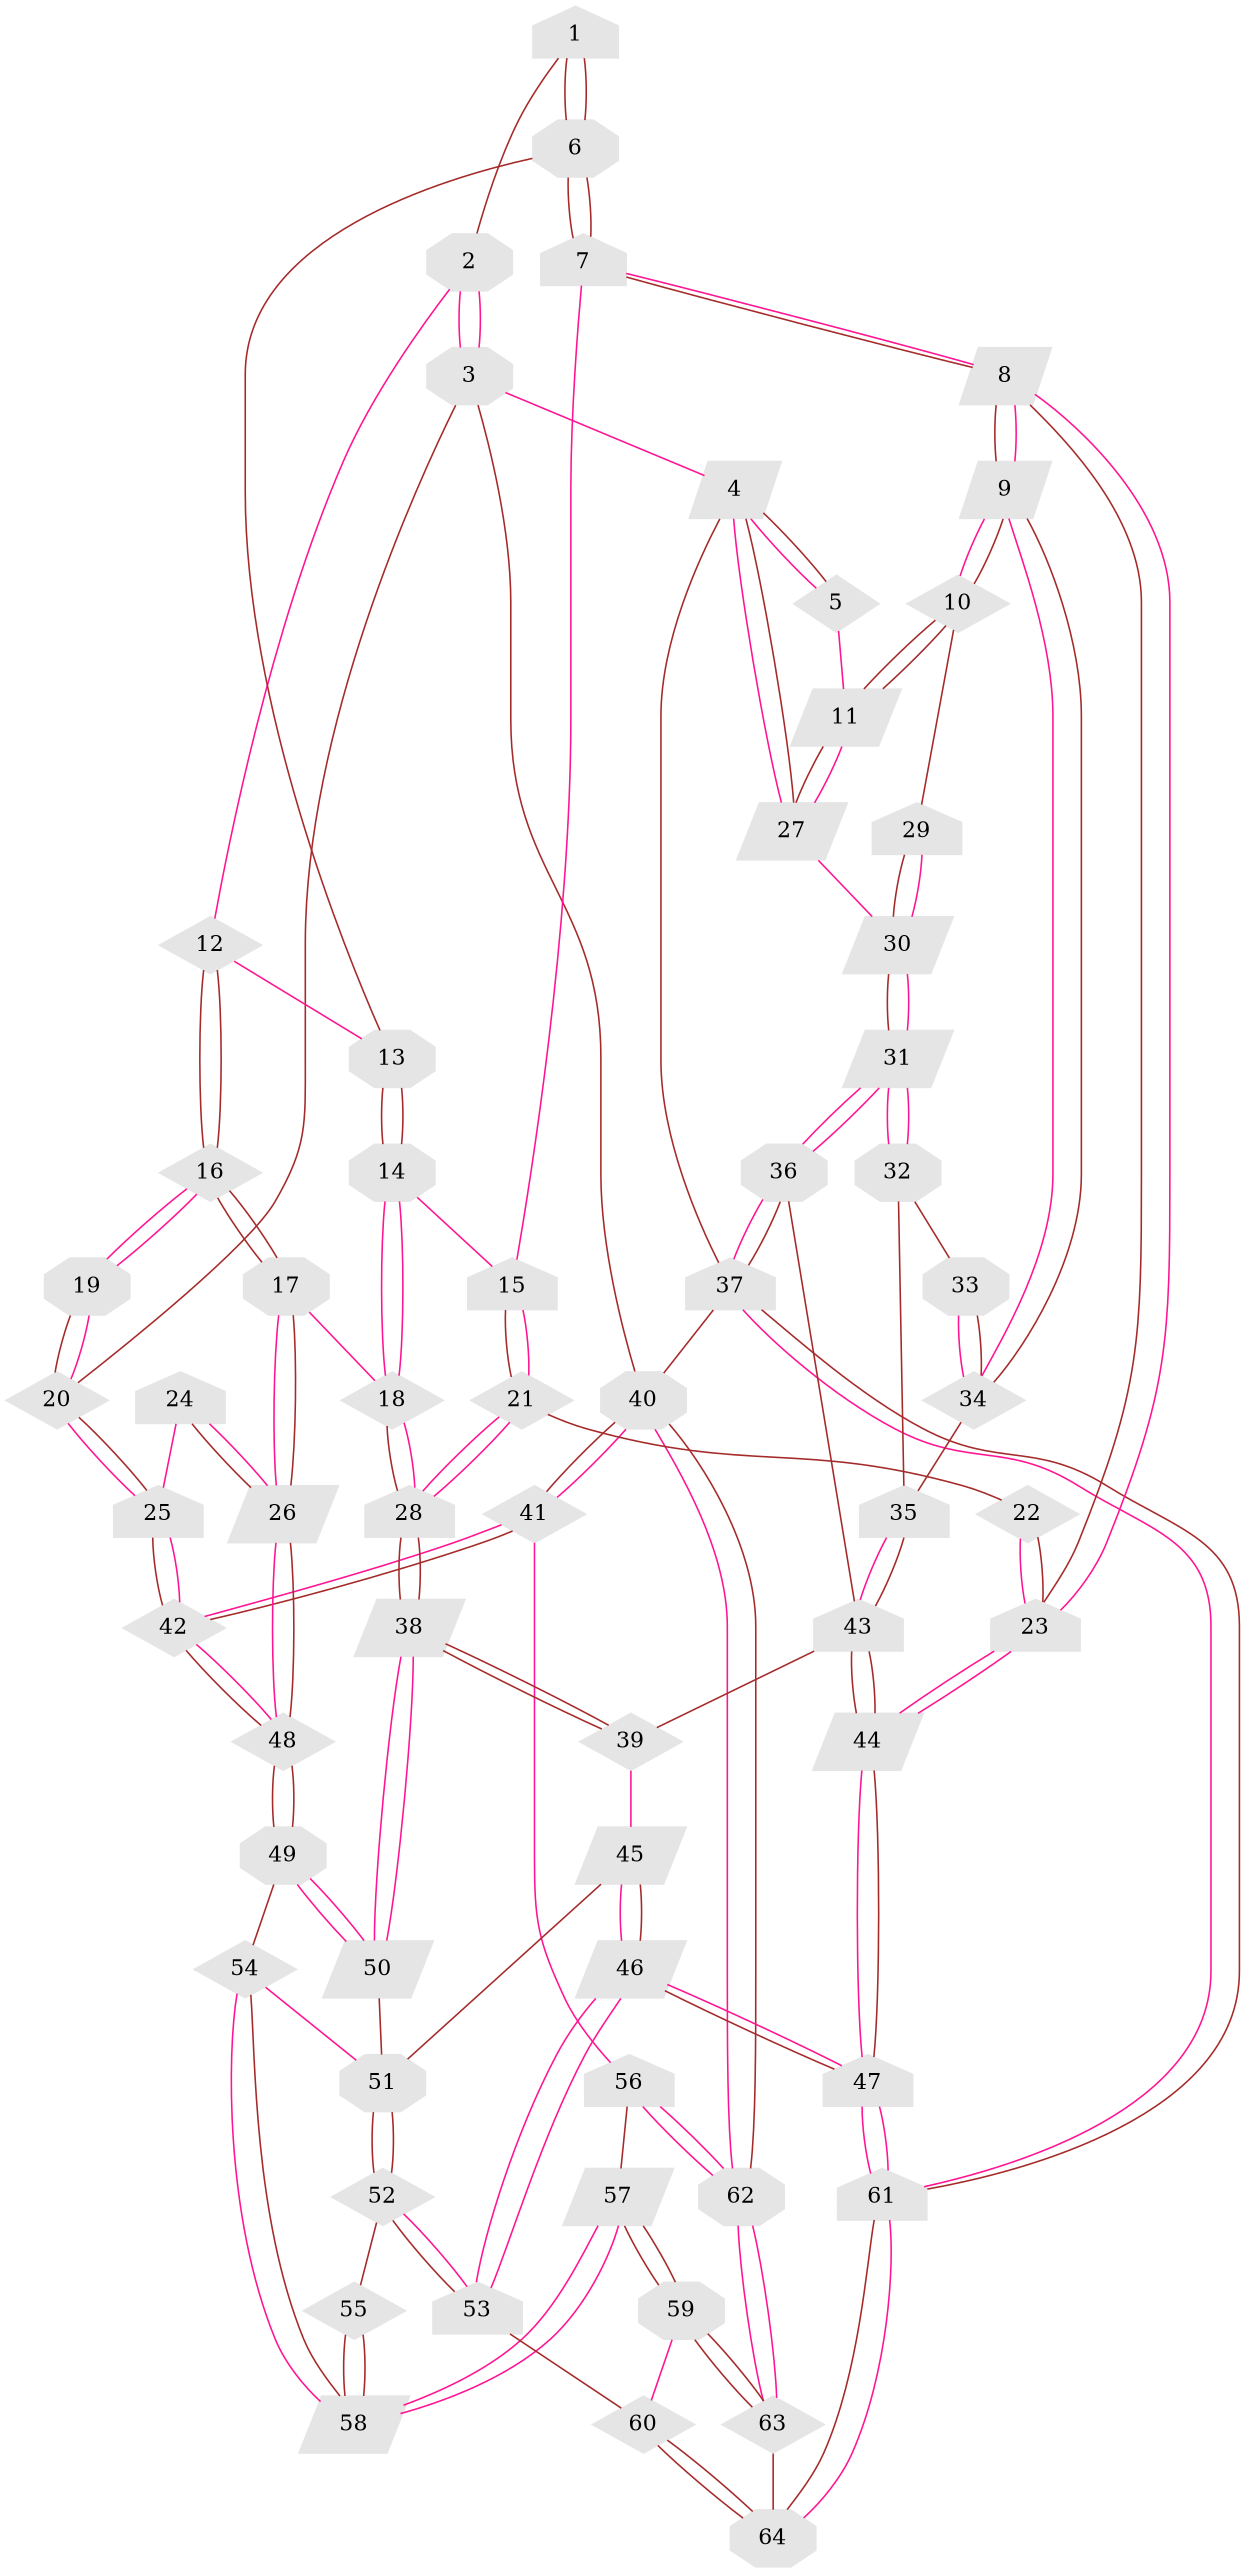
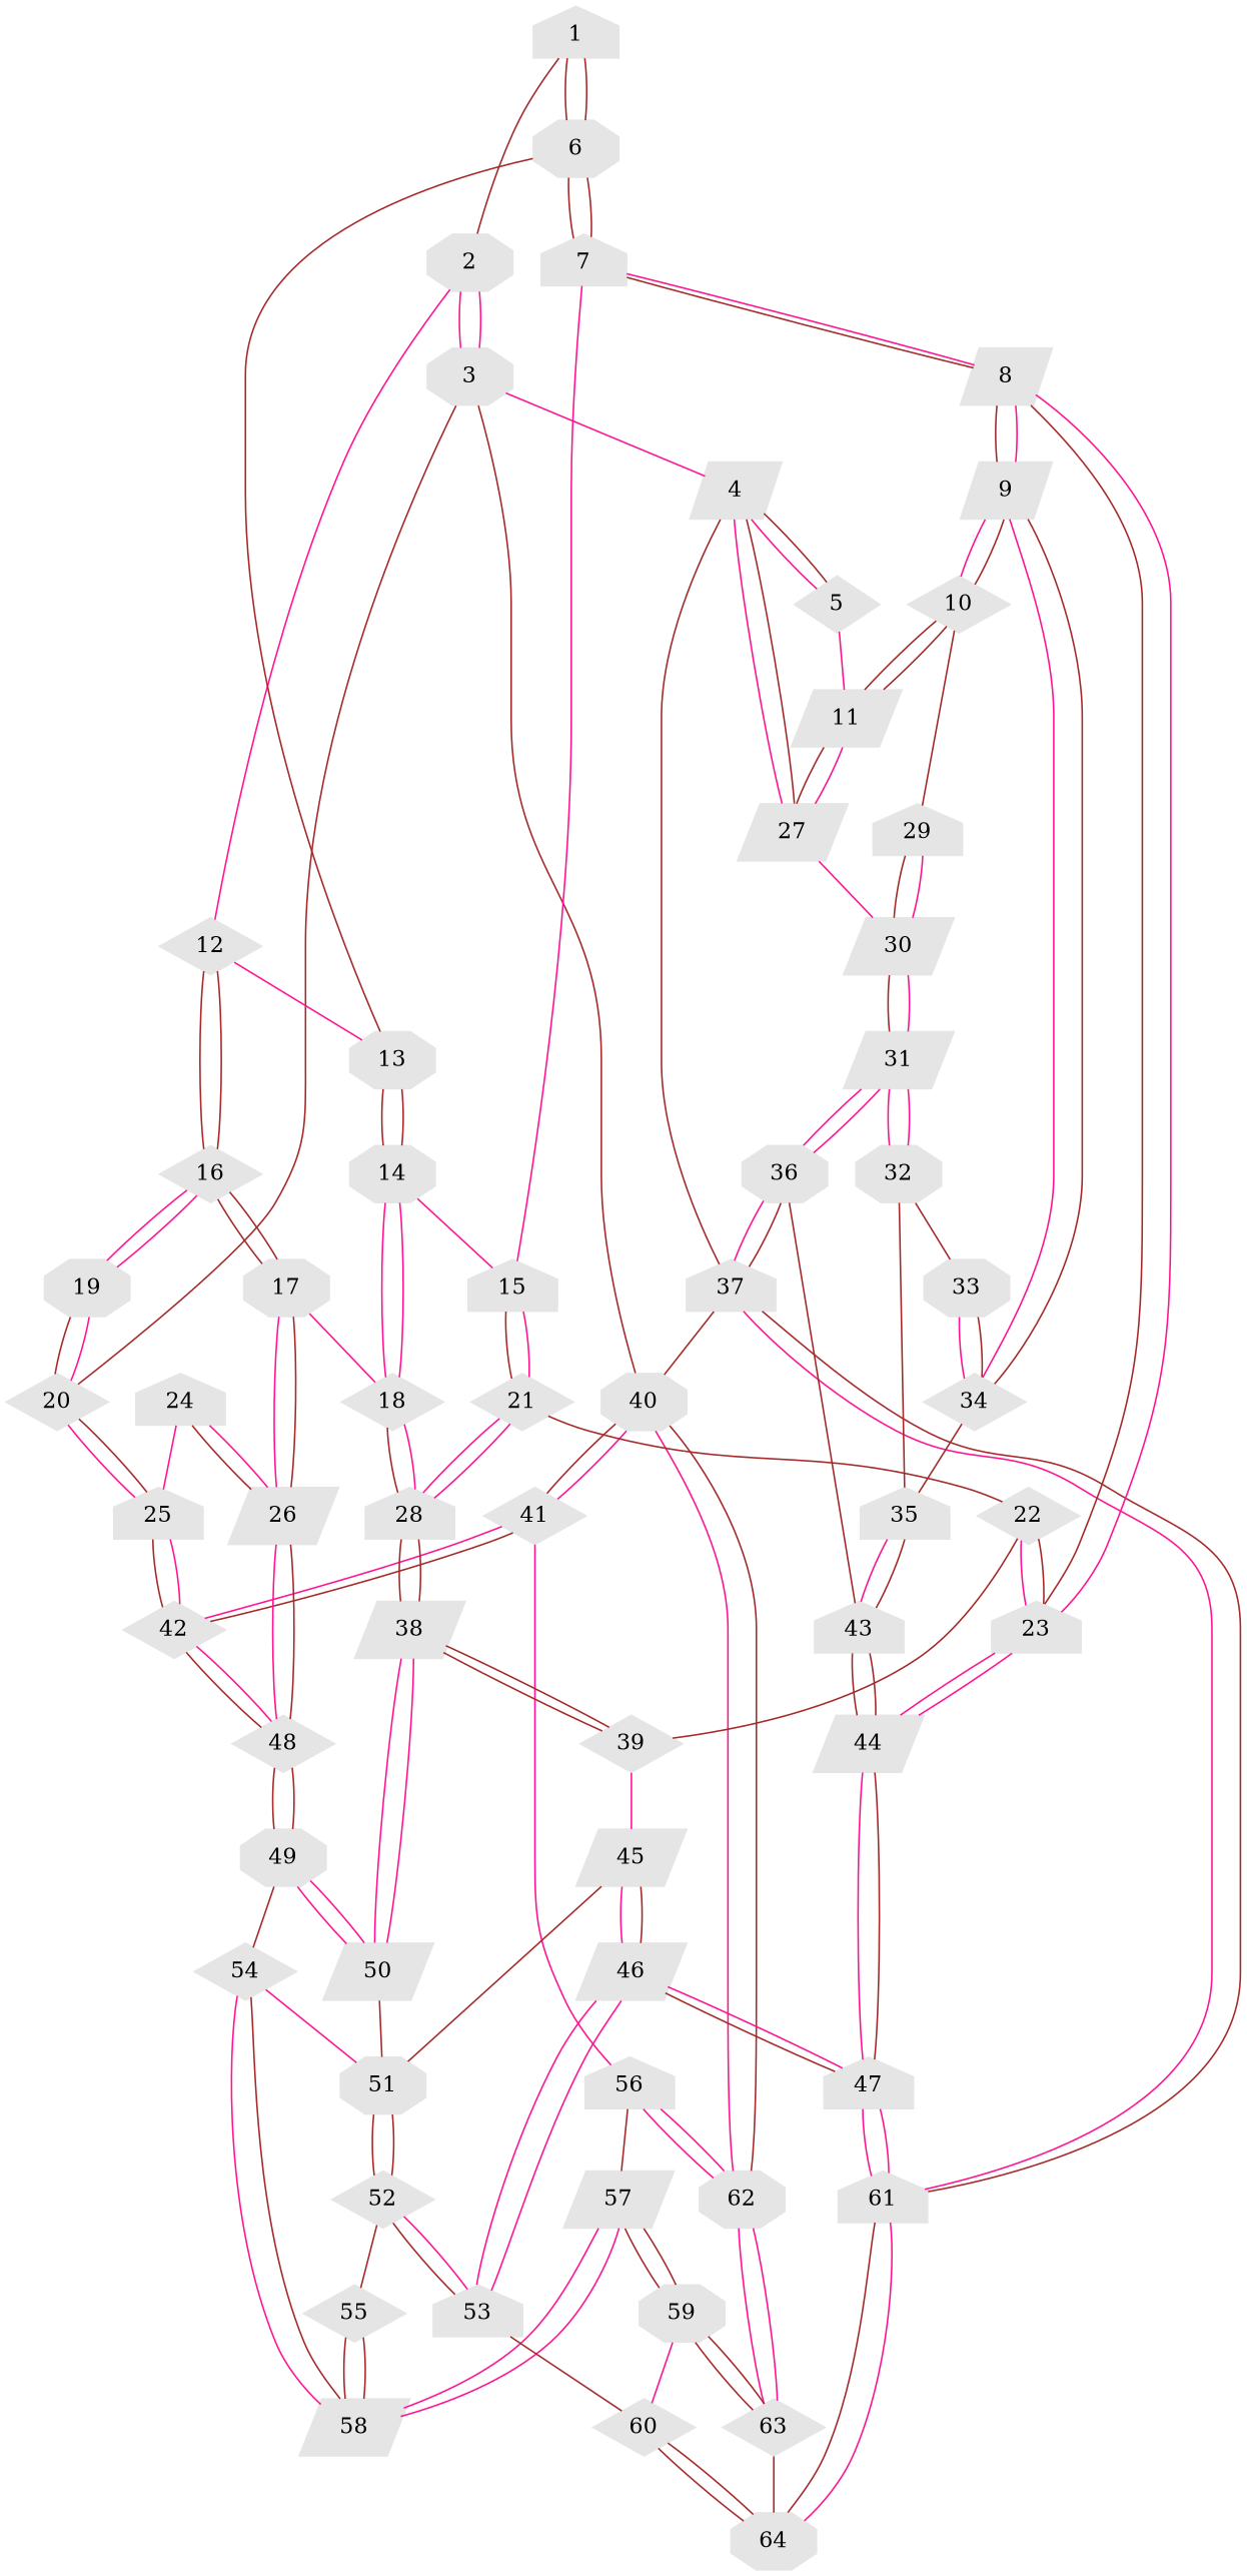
  graph {
    node [color=gray90 shape=diamond style=filled]
    edge [color=brown]
    1 [shape=house]
    2 [shape=octagon]
    6 [shape=octagon]
    3 [shape=octagon]
    12
    7 [shape=house]
    13 [shape=octagon]
    4 [shape=parallelogram]
    20
    40 [shape=octagon]
    16
    5
    27 [shape=parallelogram]
    37 [shape=house]
    25 [shape=house]
    41
    62 [shape=octagon]
    11 [shape=parallelogram]
    30 [shape=parallelogram]
    61 [shape=house]
    8 [shape=parallelogram]
    15 [shape=house]
    14 [shape=octagon]
    9 [shape=parallelogram]
    23 [shape=house]
    21
    10
    34
    44 [shape=parallelogram]
    29 [shape=house]
    35 [shape=house]
    17 [shape=octagon]
    19 [shape=octagon]
    18
    28 [shape=house]
    22
    26 [shape=parallelogram]
    48
    38 [shape=parallelogram]
    42
    39
    45 [shape=parallelogram]
    47 [shape=house]
    24 [shape=house]
    49 [shape=octagon]
    31 [shape=parallelogram]
    50 [shape=parallelogram]
    32 [shape=octagon]
    36 [shape=octagon]
    33 [shape=octagon]
    43 [shape=house]
    64 [shape=octagon]
    51 [shape=octagon]
    46 [shape=parallelogram]
    56 [shape=house]
    63
    57 [shape=parallelogram]
    53 [shape=house]
    52
    60
    54
    58 [shape=parallelogram]
    55
    59 [shape=octagon]
    1 -- 2
    1 -- 6
    1 -- 6
    2 -- 3 [color=deeppink]
    2 -- 3 [color=deeppink]
    2 -- 12 [color=deeppink]
    6 -- 7
    6 -- 7
    6 -- 13
    3 -- 4 [color=deeppink]
    3 -- 20
    3 -- 40
    12 -- 13 [color=deeppink]
    12 -- 16
    12 -- 16
    7 -- 8
    7 -- 8 [color=deeppink]
    7 -- 15 [color=deeppink]
    13 -- 14
    13 -- 14
    4 -- 5 [color=deeppink]
    4 -- 5
    4 -- 27 [color=deeppink]
    4 -- 27
    4 -- 37
    20 -- 25 [color=deeppink]
    20 -- 25
    40 -- 41
    40 -- 41 [color=deeppink]
    40 -- 62 [color=deeppink]
    40 -- 62
    16 -- 17
    16 -- 17
    16 -- 19 [color=deeppink]
    16 -- 19 [color=deeppink]
    5 -- 11 [color=deeppink]
    27 -- 30 [color=deeppink]
    37 -- 40
    37 -- 61 [color=deeppink]
    37 -- 61
    25 -- 42
    25 -- 42 [color=deeppink]
    41 -- 42 [color=deeppink]
    41 -- 42
    41 -- 56 [color=deeppink]
    62 -- 63 [color=deeppink]
    62 -- 63 [color=deeppink]
    11 -- 27
    11 -- 27 [color=deeppink]
    30 -- 31
    30 -- 31 [color=deeppink]
    61 -- 64
    61 -- 64 [color=deeppink]
    8 -- 9
    8 -- 9 [color=deeppink]
    8 -- 23
    8 -- 23 [color=deeppink]
    15 -- 21
    15 -- 21 [color=deeppink]
    14 -- 15 [color=deeppink]
    14 -- 18 [color=deeppink]
    14 -- 18 [color=deeppink]
    9 -- 10 [color=deeppink]
    9 -- 10
    9 -- 34 [color=deeppink]
    9 -- 34
    23 -- 44 [color=deeppink]
    23 -- 44 [color=deeppink]
    21 -- 28 [color=deeppink]
    21 -- 28 [color=deeppink]
    21 -- 22
    10 -- 11
    10 -- 11
    10 -- 29
    34 -- 35
    44 -- 47 [color=deeppink]
    44 -- 47
    29 -- 30
    29 -- 30 [color=deeppink]
    35 -- 43 [color=deeppink]
    35 -- 43
    17 -- 18 [color=deeppink]
    17 -- 26 [color=deeppink]
    17 -- 26
    19 -- 20
    19 -- 20 [color=deeppink]
    18 -- 28
    18 -- 28 [color=deeppink]
    28 -- 38
    28 -- 38
    22 -- 23 [color=deeppink]
    22 -- 23
-   43 -- 39
+   22 -- 39
    26 -- 48 [color=deeppink]
    26 -- 48
    48 -- 49
    48 -- 49
    38 -- 39
    38 -- 39
    38 -- 50 [color=deeppink]
    38 -- 50 [color=deeppink]
    42 -- 48
    42 -- 48 [color=deeppink]
    39 -- 45 [color=deeppink]
    45 -- 51
    45 -- 46 [color=deeppink]
    45 -- 46
    47 -- 61 [color=deeppink]
    47 -- 61 [color=deeppink]
    24 -- 25 [color=deeppink]
    24 -- 26
    24 -- 26 [color=deeppink]
    49 -- 50 [color=deeppink]
    49 -- 50 [color=deeppink]
    49 -- 54
    31 -- 32 [color=deeppink]
    31 -- 32 [color=deeppink]
    31 -- 36 [color=deeppink]
    31 -- 36 [color=deeppink]
    50 -- 51
    32 -- 35
    32 -- 33
    36 -- 37 [color=deeppink]
    36 -- 37
    36 -- 43
    33 -- 34 [color=deeppink]
    33 -- 34
    43 -- 44
    43 -- 44
    51 -- 52
    51 -- 52
    46 -- 47
    46 -- 47 [color=deeppink]
    46 -- 53 [color=deeppink]
    46 -- 53 [color=deeppink]
    56 -- 62 [color=deeppink]
    56 -- 62 [color=deeppink]
    56 -- 57
    63 -- 64
    57 -- 58 [color=deeppink]
    57 -- 58 [color=deeppink]
    57 -- 59
    57 -- 59
    53 -- 60
    52 -- 53
    52 -- 53 [color=deeppink]
    52 -- 55
    60 -- 64
    60 -- 64
    54 -- 51 [color=deeppink]
    54 -- 58 [color=deeppink]
    54 -- 58
    55 -- 58
    55 -- 58
    59 -- 63
    59 -- 63
    59 -- 60 [color=deeppink]
  }
